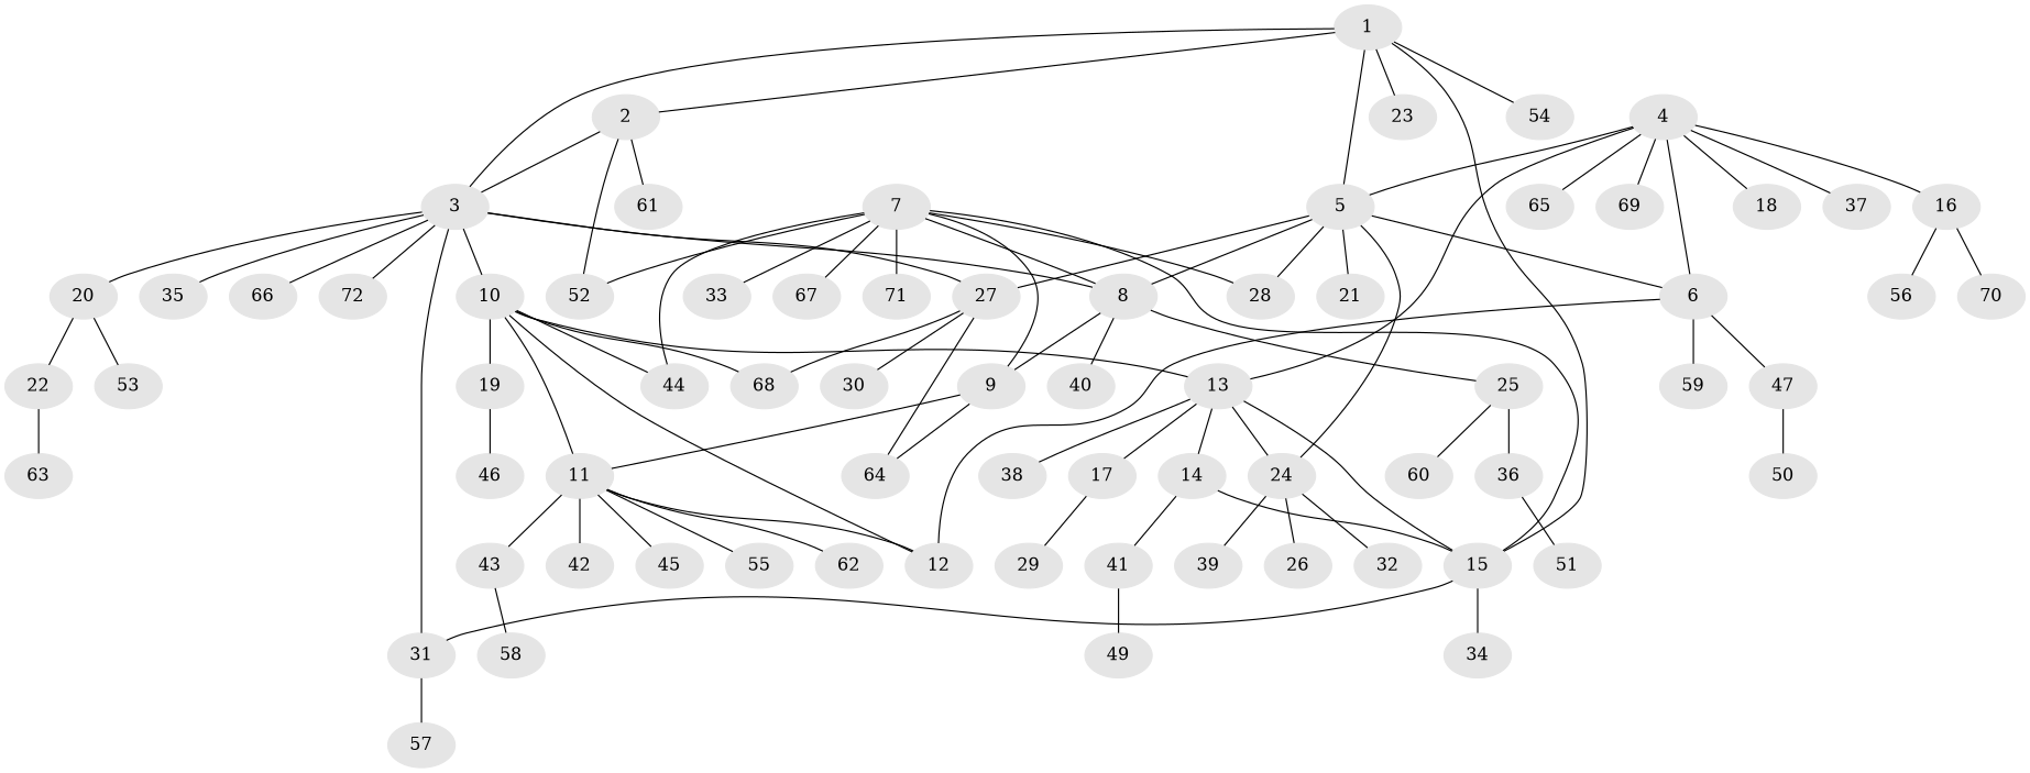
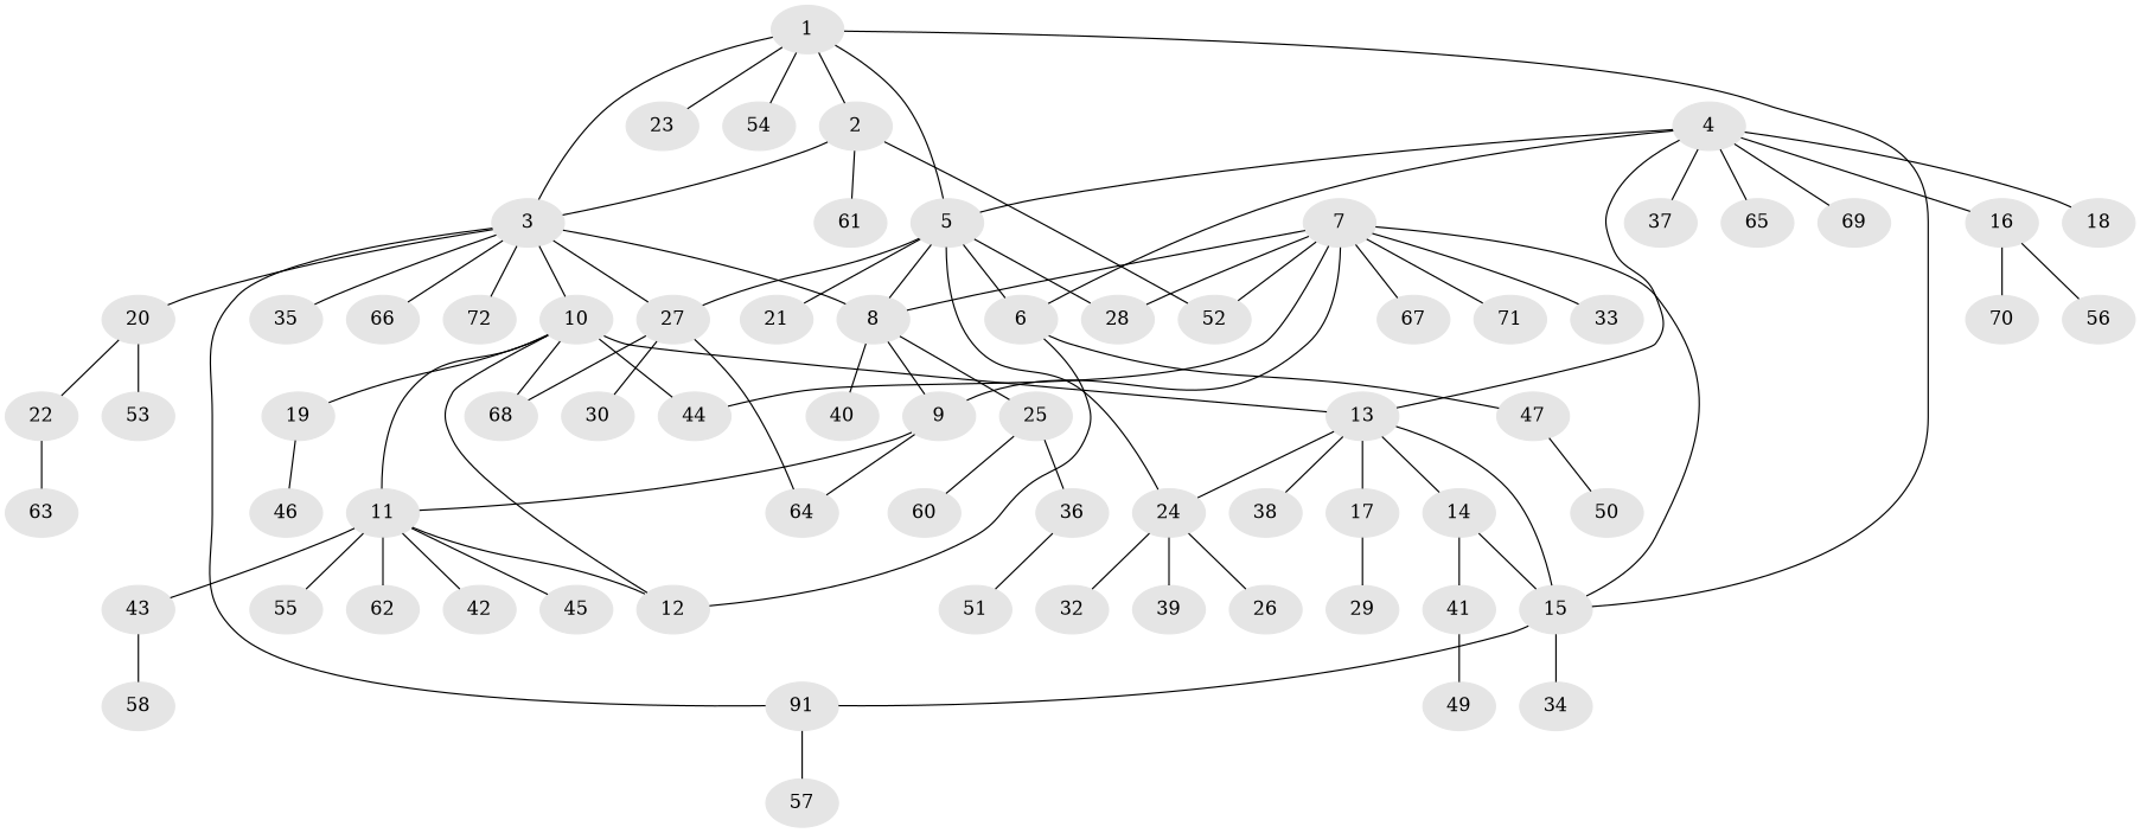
  graph {
    node [color=gray90 style=filled]
    1
    2
    3
    5
    15
    23
    54
    52
    61
    8
    10
    20
    27
-   31
+   31 [label=91]
    35
    66
    72
    6
    21
    24
    28
    34
    9
    25
    40
    13
    12
    44
    11
    19
    68
    22
    53
    64
    30
    57
    4
    16
    18
    37
    65
    69
    47
-   59
    14
    17
    38
    56
    70
    26
    32
    39
    50
    7
    33
    67
    71
    36
    60
    42
    43
    45
    55
    62
    46
    58
    41
    29
    49
    63
    51
    1 -- 2
    1 -- 3
    1 -- 5
    1 -- 15
    1 -- 23
    1 -- 54
    2 -- 3
    2 -- 52
    2 -- 61
    3 -- 8
    3 -- 10
    3 -- 20
    3 -- 27
    3 -- 31
    3 -- 35
    3 -- 66
    3 -- 72
    5 -- 8
    5 -- 27
    5 -- 6
    5 -- 21
    5 -- 24
    5 -- 28
    15 -- 31
    15 -- 34
    8 -- 9
    8 -- 25
    8 -- 40
    10 -- 13
    10 -- 12
    10 -- 44
    10 -- 11
    10 -- 19
    10 -- 68
    20 -- 22
    20 -- 53
    27 -- 68
    27 -- 64
    27 -- 30
    31 -- 57
    6 -- 12
    6 -- 47
-   6 -- 59
    24 -- 26
    24 -- 32
    24 -- 39
    9 -- 11
    9 -- 64
    25 -- 36
    25 -- 60
    13 -- 15
    13 -- 24
    13 -- 14
    13 -- 17
    13 -- 38
    11 -- 12
    11 -- 42
    11 -- 43
    11 -- 45
    11 -- 55
    11 -- 62
    19 -- 46
    22 -- 63
    4 -- 5
    4 -- 6
    4 -- 13
    4 -- 16
    4 -- 18
    4 -- 37
    4 -- 65
    4 -- 69
    16 -- 56
    16 -- 70
    47 -- 50
    14 -- 15
    14 -- 41
    17 -- 29
    7 -- 15
    7 -- 52
    7 -- 8
    7 -- 28
    7 -- 9
    7 -- 44
    7 -- 33
    7 -- 67
    7 -- 71
    36 -- 51
    43 -- 58
    41 -- 49
  }
